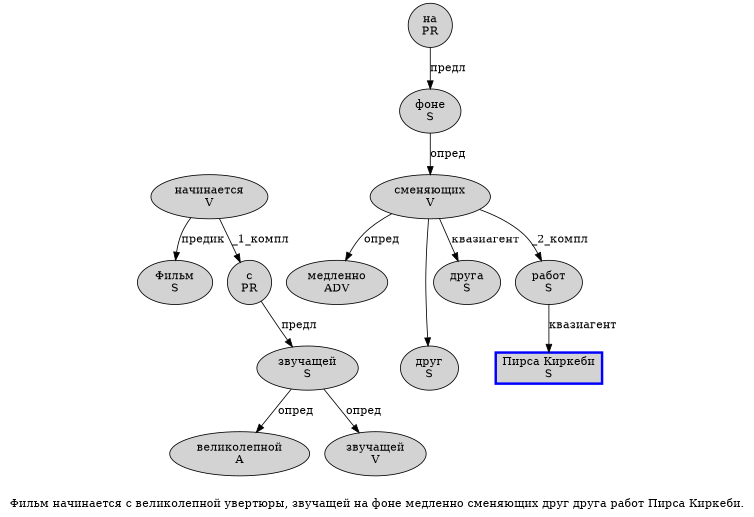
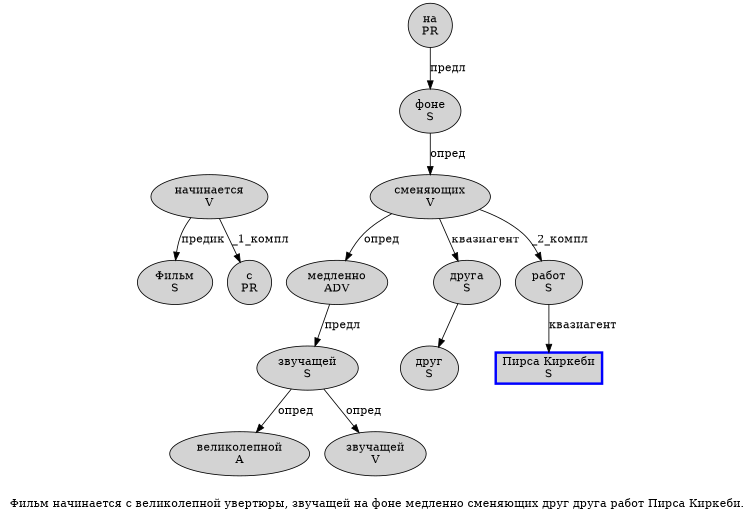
  digraph {
    label="Фильм начинается с великолепной увертюры, звучащей на фоне медленно сменяющих друг друга работ Пирса Киркеби."
    node [fillcolor=lightgray penwidth=1 shape=ellipse style=filled]
    n1 [label="Фильм\nS"]
    n2 [label="начинается\nV"]
    n3 [label="с\nPR"]
    n4 [label="звучащей\nS"]
    n5 [label="великолепной\nA"]
    n6 [label="звучащей\nV"]
    n7 [label="на\nPR"]
    n8 [label="фоне\nS"]
    n9 [label="сменяющих\nV"]
    n10 [label="медленно\nADV"]
    n11 [label="друга\nS"]
    n12 [label="работ\nS"]
    n13 [label="друг\nS"]
    n14 [color=blue label="Пирса Киркеби\nS" penwidth=3 shape=box]
    n2 -> n1 [label="предик"]
    n2 -> n3 [label="_1_компл"]
-   n3 -> n4 [label="предл"]
+   n10 -> n4 [label="предл"]
    n4 -> n5 [label="опред"]
    n4 -> n6 [label="опред"]
    n7 -> n8 [label="предл"]
    n8 -> n9 [label="опред"]
    n9 -> n10 [label="опред"]
    n9 -> n11 [label="квазиагент"]
    n9 -> n12 [label="_2_компл"]
-   n9 -> n13
+   n11 -> n13
    n12 -> n14 [label="квазиагент"]
  }
